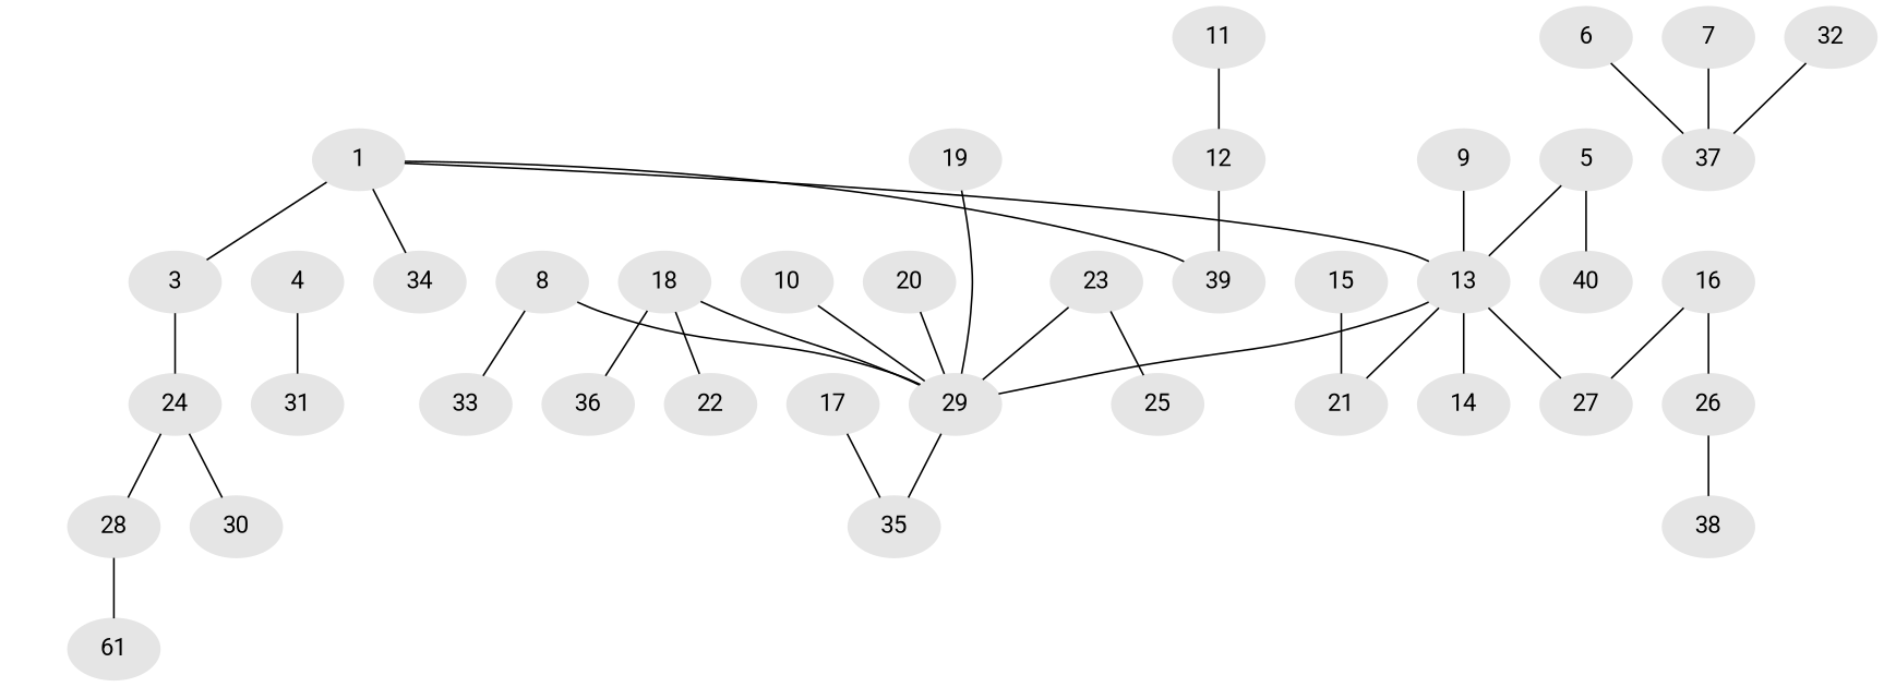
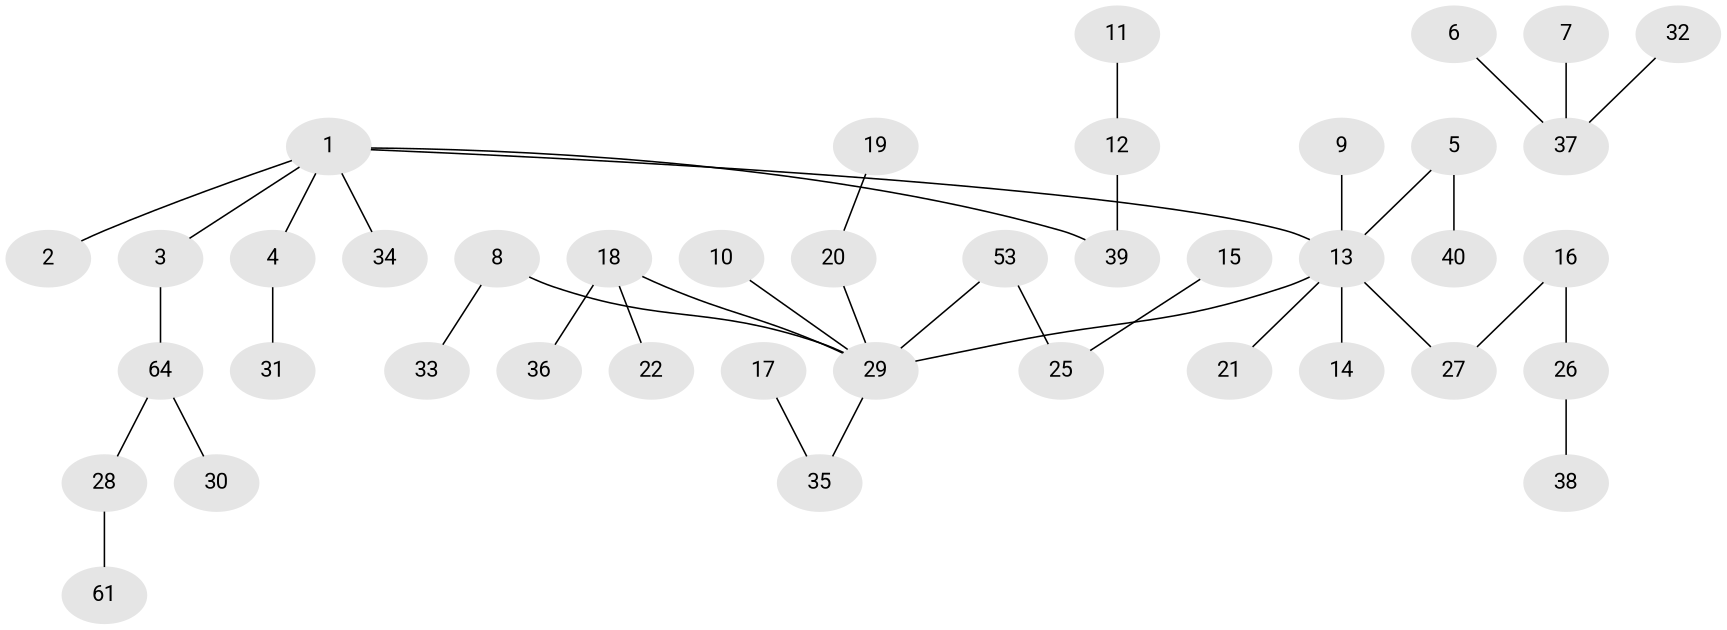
  graph {
    fontname=Roboto
    node [color=gray90 fontname=Roboto style=filled]
    edge [fontname=Roboto weight=1.0]
    1
+   2
    3
    4
    13
    34
    39
-   24
+   24 [label=64]
    31
    29
    14
    21
    27
    28
    30
    5
    40
    6
    37
    7
    8
    33
    35
    9
    10
    11
    12
    15
    16
    26
    38
    17
    18
    22
    36
    19
    20
-   23
+   23 [label=53]
    25
    n40 [label=61]
    32
+   1 -- 2
    1 -- 3
+   1 -- 4
    1 -- 13
    1 -- 34
    1 -- 39
    3 -- 24
    4 -- 31
    13 -- 29
    13 -- 14
    13 -- 21
    13 -- 27
    24 -- 28
    24 -- 30
    29 -- 35
    28 -- n40
    5 -- 13
    5 -- 40
    6 -- 37
    7 -- 37
    8 -- 29
    8 -- 33
    9 -- 13
    10 -- 29
    11 -- 12
    12 -- 39
-   15 -- 21
+   15 -- 25
    16 -- 27
    16 -- 26
    26 -- 38
    17 -- 35
    18 -- 29
    18 -- 22
    18 -- 36
-   19 -- 29
+   19 -- 20
    20 -- 29
    23 -- 29
    23 -- 25
    32 -- 37
  }
